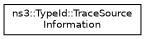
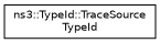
  digraph {
    rankdir=TB
-   n1 [color=black fillcolor=white fontname=Helvetica fontsize=10 height=0.2 label="ns3::TypeId::TraceSource\lInformation" shape=record style=filled width=0.4]
+   n1 [color=black fillcolor=white fontname=Helvetica fontsize=10 height=0.2 label="ns3::TypeId::TraceSource\lTypeId" shape=record style=filled width=0.4]
  }
